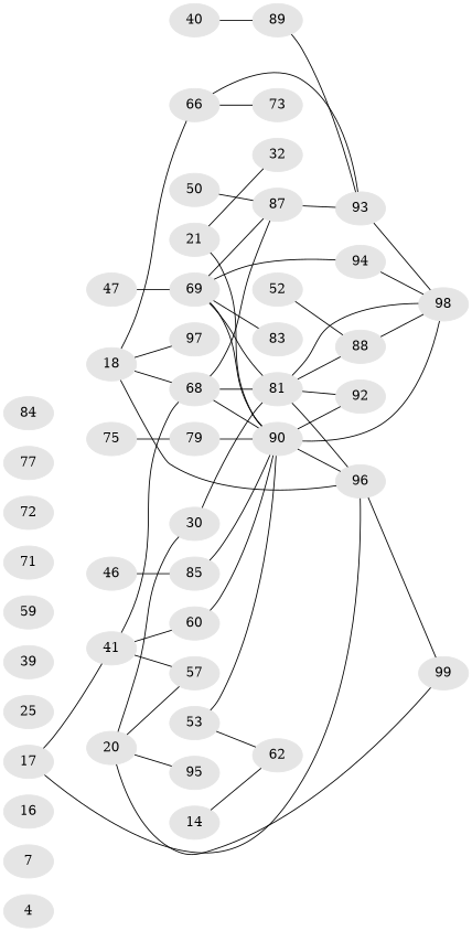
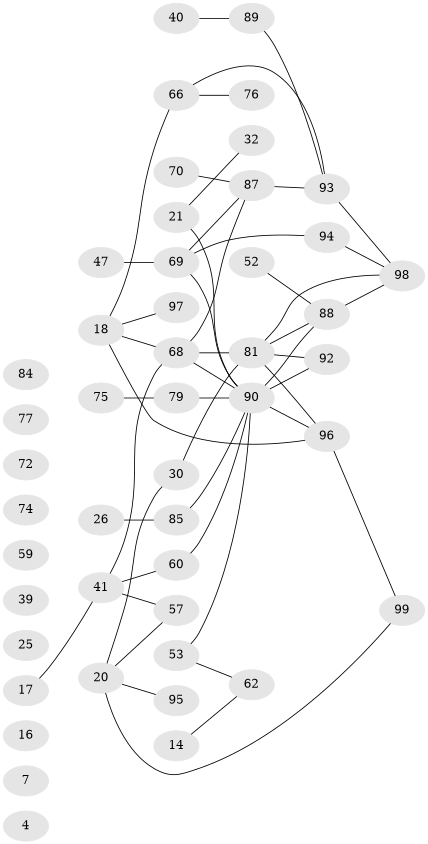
  graph {
    rankdir=LR
    node [color=gray90 style=filled]
    4
    n2 [label=7]
    16
    17
    41
    96 [super="+37"]
    68 [super="+55"]
    57
    60
    99
    18 [super="+5"]
    66 [super="+28+10"]
    97
-   76 [label=73]
+   76
    93 [super="+43"]
    90 [super="+31+6+80+82"]
    81 [super="+45+67+15"]
    87
    20
    30
    95
    21
    32
    92 [super="+1+46+56"]
    98 [super="+36+74+86+91"]
    25
    85 [super="+78"]
-   26 [label=46]
+   26
    88 [super="+11+38"]
    39 [super="+13"]
    40
    89
    62 [super="+2"]
    n34 [label=14]
    69 [super="+64"]
    94 [super="+70"]
-   83
    47
-   50
+   50 [label=70]
    52
    53
    59
-   71
+   71 [label=74]
    72
    75
    79
    77
    84
    17 -- 41
-   17 -- 96
    41 -- 68
    41 -- 57
    41 -- 60
    96 -- 99
    68 -- 90
    68 -- 81 [weight=3]
    68 -- 87
    60 -- 90
    18 -- 96
    18 -- 68
    18 -- 66
    18 -- 97
    66 -- 76
    66 -- 93
    93 -- 98 [weight=3]
    90 -- 96 [weight=2]
    90 -- 92
-   90 -- 98 [weight=4]
+   90 -- 88 [weight=4]
    81 -- 96
    81 -- 92 [weight=2]
    81 -- 98 [weight=2]
    81 -- 88 [weight=3]
    87 -- 93
    20 -- 57
    20 -- 99
    20 -- 30
    20 -- 95
    30 -- 81
    21 -- 90
    21 -- 32
    85 -- 90 [weight=4]
    26 -- 85
    88 -- 98
    40 -- 89
    89 -- 93
    n34 -- 62
    69 -- 90
-   69 -- 81 [weight=2]
    69 -- 87
    69 -- 94
-   69 -- 83
    94 -- 98 [weight=2]
    47 -- 69
    50 -- 87
    52 -- 88
    53 -- 90
    53 -- 62
    75 -- 79
    79 -- 90
  }
